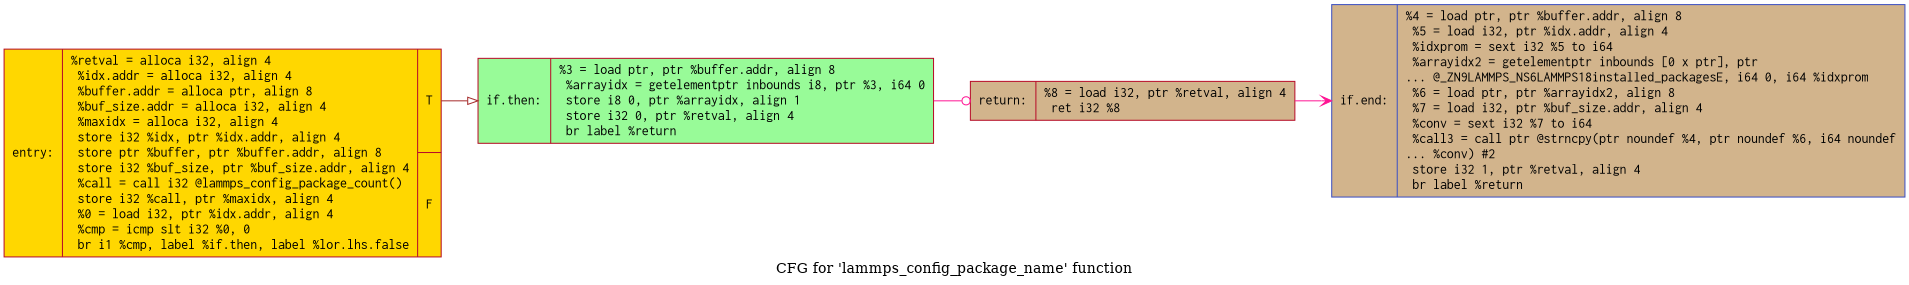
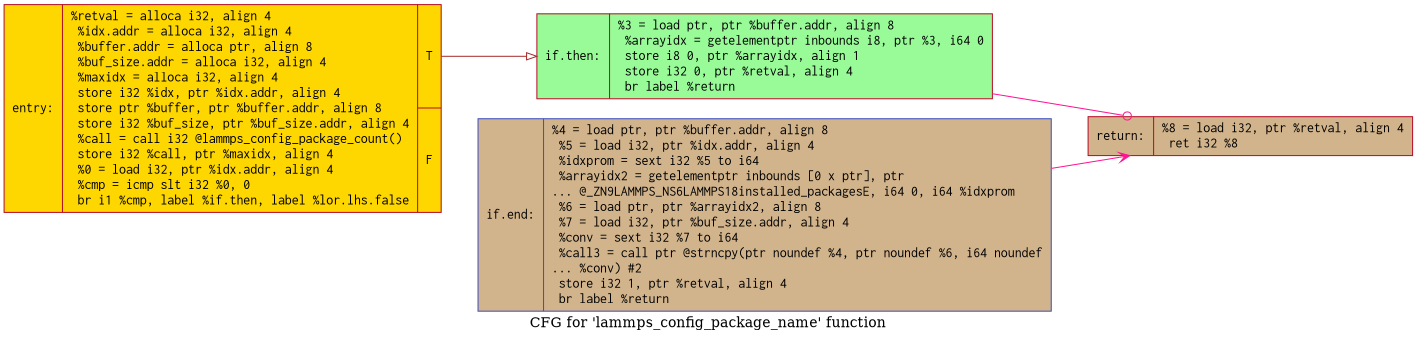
  digraph {
    label="CFG for 'lammps_config_package_name' function"
    rankdir=LR
    node [color="#b70d28ff" fillcolor=tan fontname=Courier shape=record style=filled]
    edge [color=deeppink]
    n1 [fillcolor=gold label="{entry:\l|  %retval = alloca i32, align 4\l  %idx.addr = alloca i32, align 4\l  %buffer.addr = alloca ptr, align 8\l  %buf_size.addr = alloca i32, align 4\l  %maxidx = alloca i32, align 4\l  store i32 %idx, ptr %idx.addr, align 4\l  store ptr %buffer, ptr %buffer.addr, align 8\l  store i32 %buf_size, ptr %buf_size.addr, align 4\l  %call = call i32 @lammps_config_package_count()\l  store i32 %call, ptr %maxidx, align 4\l  %0 = load i32, ptr %idx.addr, align 4\l  %cmp = icmp slt i32 %0, 0\l  br i1 %cmp, label %if.then, label %lor.lhs.false\l|{<s0>T|<s1>F}}"]
    n2 [fillcolor=palegreen label="{if.then:\l|  %3 = load ptr, ptr %buffer.addr, align 8\l  %arrayidx = getelementptr inbounds i8, ptr %3, i64 0\l  store i8 0, ptr %arrayidx, align 1\l  store i32 0, ptr %retval, align 4\l  br label %return\l}"]
    n3 [label="{return:\l|  %8 = load i32, ptr %retval, align 4\l  ret i32 %8\l}"]
    n4 [color="#3d50c3ff" label="{if.end:\l|  %4 = load ptr, ptr %buffer.addr, align 8\l  %5 = load i32, ptr %idx.addr, align 4\l  %idxprom = sext i32 %5 to i64\l  %arrayidx2 = getelementptr inbounds [0 x ptr], ptr\l... @_ZN9LAMMPS_NS6LAMMPS18installed_packagesE, i64 0, i64 %idxprom\l  %6 = load ptr, ptr %arrayidx2, align 8\l  %7 = load i32, ptr %buf_size.addr, align 4\l  %conv = sext i32 %7 to i64\l  %call3 = call ptr @strncpy(ptr noundef %4, ptr noundef %6, i64 noundef\l... %conv) #2\l  store i32 1, ptr %retval, align 4\l  br label %return\l}"]
    n1 -> n2 [arrowhead=onormal color=brown tailport=s0]
    n2 -> n3 [arrowhead=odot]
-   n3 -> n4 [arrowhead=vee]
+   n4 -> n3 [arrowhead=vee]
  }
